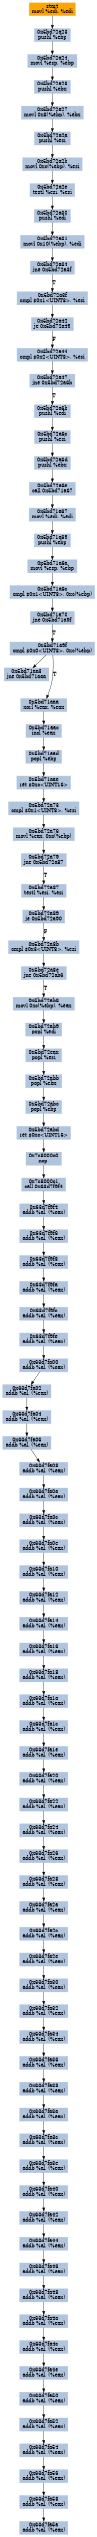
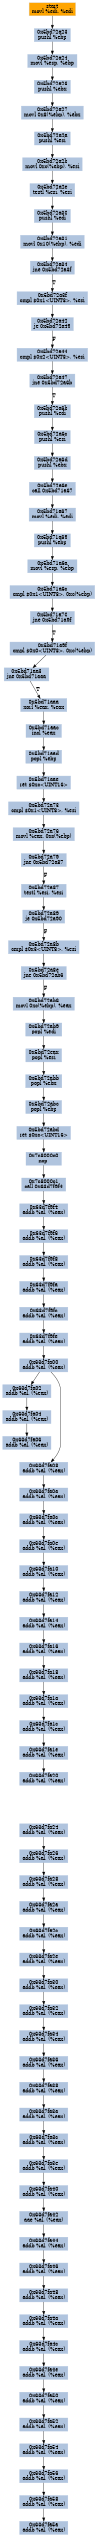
  digraph {
    node [color=lightsteelblue fillcolor=lightsteelblue shape=rectangle style=filled]
    edge [color="#000000"]
    n1 [color=lightgrey fillcolor=orange label="start\nmovl %edi, %edi"]
    n2 [label="0x5bd72a23\npushl %ebp"]
    n3 [label="0x5bd72a24\nmovl %esp, %ebp"]
    n4 [label="0x5bd72a26\npushl %ebx"]
    n5 [label="0x5bd72a27\nmovl 0x8(%ebp), %ebx"]
    n6 [label="0x5bd72a2a\npushl %esi"]
    n7 [label="0x5bd72a2b\nmovl 0xc(%ebp), %esi"]
    n8 [label="0x5bd72a2e\ntestl %esi, %esi"]
    n9 [label="0x5bd72a30\npushl %edi"]
    n10 [label="0x5bd72a31\nmovl 0x10(%ebp), %edi"]
    n11 [label="0x5bd72a34\njne 0x5bd72a3f"]
    n12 [label="0x5bd72a3f\ncmpl $0x1<UINT8>, %esi"]
    n13 [label="0x5bd72a42\nje 0x5bd72a49"]
    n14 [label="0x5bd72a44\ncmpl $0x2<UINT8>, %esi"]
    n15 [label="0x5bd72a47\njne 0x5bd72a6b"]
    n16 [label="0x5bd72a6b\npushl %edi"]
    n17 [label="0x5bd72a6c\npushl %esi"]
    n18 [label="0x5bd72a6d\npushl %ebx"]
    n19 [label="0x5bd72a6e\ncall 0x5bd71a67"]
    n20 [label="0x5bd71a67\nmovl %edi, %edi"]
    n21 [label="0x5bd71a69\npushl %ebp"]
    n22 [label="0x5bd71a6a\nmovl %esp, %ebp"]
    n23 [label="0x5bd71a6c\ncmpl $0x1<UINT8>, 0xc(%ebp)"]
    n24 [label="0x5bd71a70\njne 0x5bd71a9f"]
    n25 [label="0x5bd71a9f\ncmpl $0x0<UINT8>, 0xc(%ebp)"]
    n26 [label="0x5bd71aa3\njne 0x5bd71aaa"]
    n27 [label="0x5bd71aaa\nxorl %eax, %eax"]
    n28 [label="0x5bd71aac\nincl %eax"]
    n29 [label="0x5bd71aad\npopl %ebp"]
    n30 [label="0x5bd71aae\nret $0xc<UINT16>"]
    n31 [label="0x5bd72a73\ncmpl $0x1<UINT8>, %esi"]
    n32 [label="0x5bd72a76\nmovl %eax, 0xc(%ebp)"]
    n33 [label="0x5bd72a79\njne 0x5bd72a87"]
    n34 [label="0x5bd72a87\ntestl %esi, %esi"]
    n35 [label="0x5bd72a89\nje 0x5bd72a90"]
    n36 [label="0x5bd72a8b\ncmpl $0x3<UINT8>, %esi"]
    n37 [label="0x5bd72a8e\njne 0x5bd72ab6"]
    n38 [label="0x5bd72ab6\nmovl 0xc(%ebp), %eax"]
    n39 [label="0x5bd72ab9\npopl %edi"]
    n40 [label="0x5bd72eax\npopl %esi"]
    n41 [label="0x5bd72abb\npopl %ebx"]
    n42 [label="0x5bd72abc\npopl %ebp"]
    n43 [label="0x5bd72abd\nret $0xc<UINT16>"]
    n44 [label="0x7c8000c0\nnop "]
    n45 [label="0x7c8000c1\ncall 0x63d7f9f4"]
    n46 [label="0x63d7f9f4\naddb %al, (%eax)"]
    n47 [label="0x63d7f9f6\naddb %al, (%eax)"]
    n48 [label="0x63d7f9f8\naddb %al, (%eax)"]
    n49 [label="0x63d7f9fa\naddb %al, (%eax)"]
    n50 [label="0x63d7f9fc\naddb %al, (%eax)"]
    n51 [label="0x63d7f9fe\naddb %al, (%eax)"]
    n52 [label="0x63d7fa00\naddb %al, (%eax)"]
    n53 [label="0x63d7fa02\naddb %al, (%eax)"]
    n54 [label="0x63d7fa04\naddb %al, (%eax)"]
    n55 [label="0x63d7fa06\naddb %al, (%eax)"]
    n56 [label="0x63d7fa08\naddb %al, (%eax)"]
    n57 [label="0x63d7fa0a\naddb %al, (%eax)"]
    n58 [label="0x63d7fa0c\naddb %al, (%eax)"]
    n59 [label="0x63d7fa0e\naddb %al, (%eax)"]
    n60 [label="0x63d7fa10\naddb %al, (%eax)"]
    n61 [label="0x63d7fa12\naddb %al, (%eax)"]
    n62 [label="0x63d7fa14\naddb %al, (%eax)"]
    n63 [label="0x63d7fa16\naddb %al, (%eax)"]
    n64 [label="0x63d7fa18\naddb %al, (%eax)"]
    n65 [label="0x63d7fa1a\naddb %al, (%eax)"]
    n66 [label="0x63d7fa1c\naddb %al, (%eax)"]
    n67 [label="0x63d7fa1e\naddb %al, (%eax)"]
    n68 [label="0x63d7fa20\naddb %al, (%eax)"]
-   n69 [label="0x63d7fa22\naddb %al, (%eax)"]
    n70 [label="0x63d7fa24\naddb %al, (%eax)"]
    n71 [label="0x63d7fa26\naddb %al, (%eax)"]
    n72 [label="0x63d7fa28\naddb %al, (%eax)"]
    n73 [label="0x63d7fa2a\naddb %al, (%eax)"]
    n74 [label="0x63d7fa2c\naddb %al, (%eax)"]
    n75 [label="0x63d7fa2e\naddb %al, (%eax)"]
    n76 [label="0x63d7fa30\naddb %al, (%eax)"]
    n77 [label="0x63d7fa32\naddb %al, (%eax)"]
    n78 [label="0x63d7fa34\naddb %al, (%eax)"]
    n79 [label="0x63d7fa36\naddb %al, (%eax)"]
    n80 [label="0x63d7fa38\naddb %al, (%eax)"]
    n81 [label="0x63d7fa3a\naddb %al, (%eax)"]
    n82 [label="0x63d7fa3c\naddb %al, (%eax)"]
    n83 [label="0x63d7fa3e\naddb %al, (%eax)"]
    n84 [label="0x63d7fa40\naddb %al, (%eax)"]
-   n85 [label="0x63d7fa42\naddb %al, (%eax)"]
+   n85 [label="0x63d7fa42\naae %al, (%eax)"]
    n86 [label="0x63d7fa44\naddb %al, (%eax)"]
    n87 [label="0x63d7fa46\naddb %al, (%eax)"]
    n88 [label="0x63d7fa48\naddb %al, (%eax)"]
    n89 [label="0x63d7fa4a\naddb %al, (%eax)"]
    n90 [label="0x63d7fa4c\naddb %al, (%eax)"]
    n91 [label="0x63d7fa4e\naddb %al, (%eax)"]
    n92 [label="0x63d7fa50\naddb %al, (%eax)"]
    n93 [label="0x63d7fa52\naddb %al, (%eax)"]
    n94 [label="0x63d7fa54\naddb %al, (%eax)"]
    n95 [label="0x63d7fa56\naddb %al, (%eax)"]
    n96 [label="0x63d7fa58\naddb %al, (%eax)"]
    n97 [label="0x63d7fa5a\naddb %al, (%eax)"]
    n1 -> n2
    n2 -> n3
    n3 -> n4
    n4 -> n5
    n5 -> n6
    n6 -> n7
    n7 -> n8
    n8 -> n9
    n9 -> n10
    n10 -> n11
    n11 -> n12 [label=T]
    n12 -> n13
    n13 -> n14 [label=F]
    n14 -> n15
    n15 -> n16 [label=T]
    n16 -> n17
    n17 -> n18
    n18 -> n19
    n19 -> n20
    n20 -> n21
    n21 -> n22
    n22 -> n23
    n23 -> n24
    n24 -> n25 [label=T]
    n25 -> n26
-   n25 -> n27 [label=T]
+   n26 -> n27 [label=T]
    n27 -> n28
    n28 -> n29
    n29 -> n30
    n30 -> n31
    n31 -> n32
    n32 -> n33
-   n33 -> n34 [label=T]
+   n33 -> n34 [label=F]
    n34 -> n35
    n35 -> n36 [label=F]
    n36 -> n37
-   n37 -> n38 [label=T]
+   n37 -> n38 [label=F]
    n38 -> n39
    n39 -> n40
    n40 -> n41
    n41 -> n42
    n42 -> n43
    n43 -> n44
    n44 -> n45
    n45 -> n46
    n46 -> n47
    n47 -> n48
    n48 -> n49
    n49 -> n50
    n50 -> n51
    n51 -> n52
    n52 -> n53
    n53 -> n54
    n54 -> n55
-   n55 -> n56
+   n52 -> n56
    n56 -> n57
    n57 -> n58
    n58 -> n59
    n59 -> n60
    n60 -> n61
    n61 -> n62
    n62 -> n63
    n63 -> n64
    n64 -> n65
    n65 -> n66
    n66 -> n67
    n67 -> n68
-   n68 -> n69
-   n69 -> n70
    n70 -> n71
    n71 -> n72
    n72 -> n73
    n73 -> n74
    n74 -> n75
    n75 -> n76
    n76 -> n77
    n77 -> n78
    n78 -> n79
    n79 -> n80
    n80 -> n81
    n81 -> n82
    n82 -> n83
    n83 -> n84
    n84 -> n85
    n85 -> n86
    n86 -> n87
    n87 -> n88
    n88 -> n89
    n89 -> n90
    n90 -> n91
    n91 -> n92
    n92 -> n93
    n93 -> n94
    n94 -> n95
    n95 -> n96
    n96 -> n97
  }
